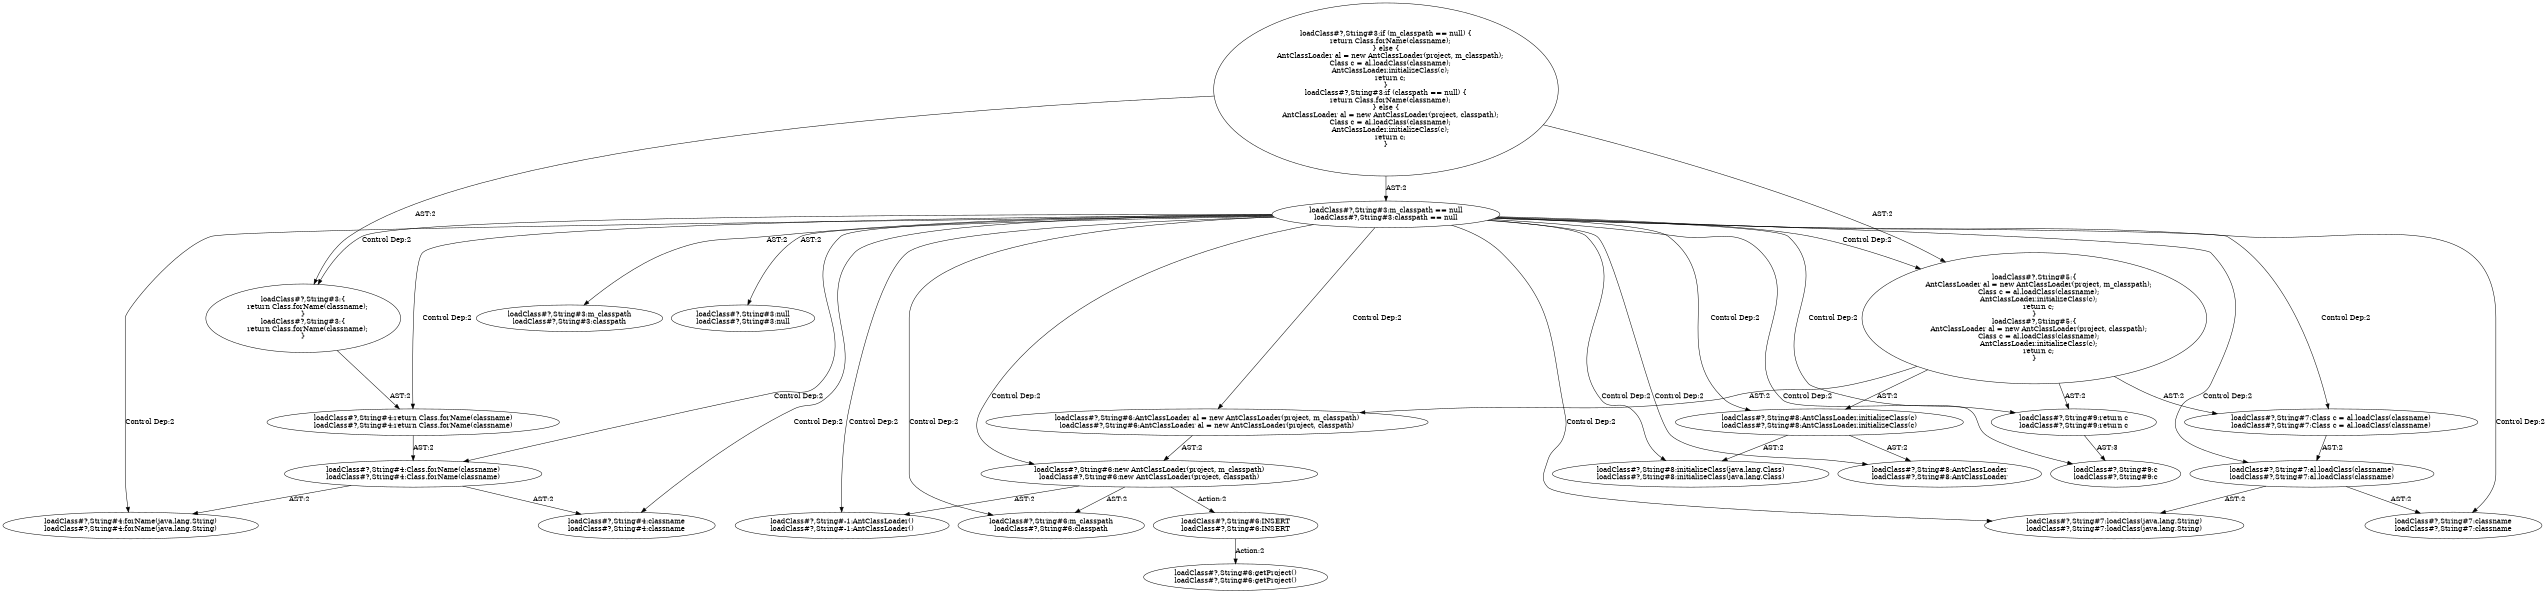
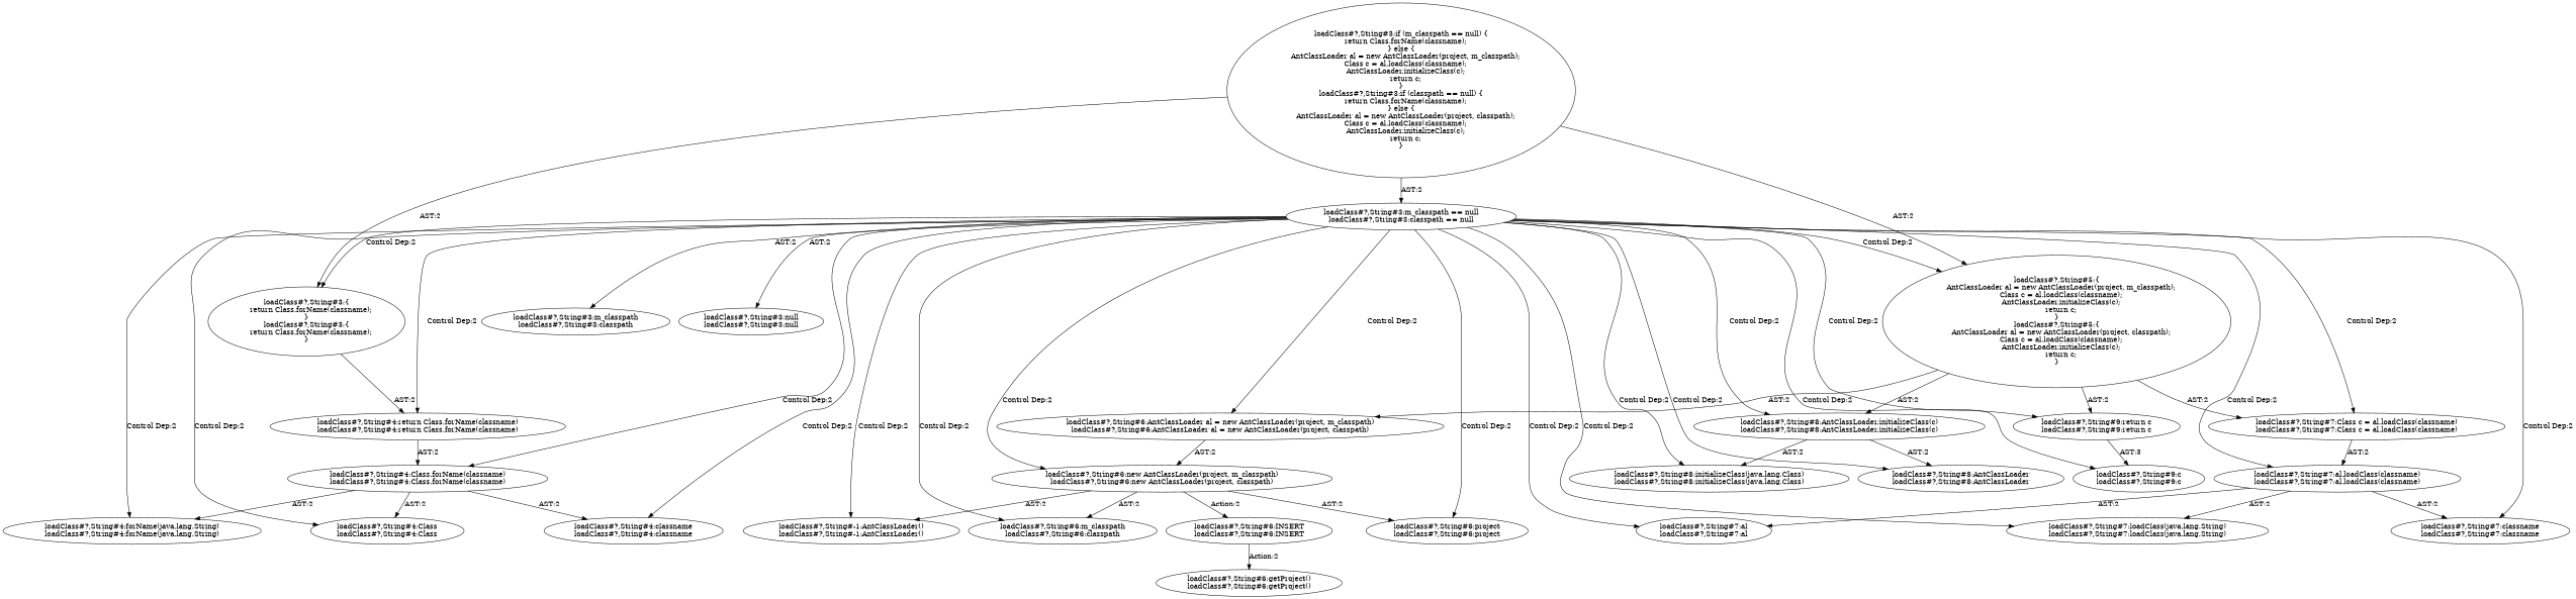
  digraph {
    node [shape=ellipse]
    n1 [label="loadClass#?,String#6:INSERT\nloadClass#?,String#6:INSERT"]
    n2 [label="loadClass#?,String#6:getProject()\nloadClass#?,String#6:getProject()"]
    n3 [label="loadClass#?,String#6:new AntClassLoader(project, m_classpath)\nloadClass#?,String#6:new AntClassLoader(project, classpath)"]
    n4 [label="loadClass#?,String#-1:AntClassLoader()\nloadClass#?,String#-1:AntClassLoader()"]
+   n5 [label="loadClass#?,String#6:project\nloadClass#?,String#6:project"]
    n6 [label="loadClass#?,String#6:m_classpath\nloadClass#?,String#6:classpath"]
    n7 [label="loadClass#?,String#3:m_classpath == null\nloadClass#?,String#3:classpath == null"]
    n8 [label="loadClass#?,String#3:m_classpath\nloadClass#?,String#3:classpath"]
    n9 [label="loadClass#?,String#3:null\nloadClass#?,String#3:null"]
    n10 [label="loadClass#?,String#3:\{\n    return Class.forName(classname);\n\}\nloadClass#?,String#3:\{\n    return Class.forName(classname);\n\}"]
    n11 [label="loadClass#?,String#4:return Class.forName(classname)\nloadClass#?,String#4:return Class.forName(classname)"]
    n12 [label="loadClass#?,String#4:Class.forName(classname)\nloadClass#?,String#4:Class.forName(classname)"]
    n13 [label="loadClass#?,String#4:forName(java.lang.String)\nloadClass#?,String#4:forName(java.lang.String)"]
+   n14 [label="loadClass#?,String#4:Class\nloadClass#?,String#4:Class"]
    n15 [label="loadClass#?,String#4:classname\nloadClass#?,String#4:classname"]
    n16 [label="loadClass#?,String#5:\{\n    AntClassLoader al = new AntClassLoader(project, m_classpath);\n    Class c = al.loadClass(classname);\n    AntClassLoader.initializeClass(c);\n    return c;\n\}\nloadClass#?,String#5:\{\n    AntClassLoader al = new AntClassLoader(project, classpath);\n    Class c = al.loadClass(classname);\n    AntClassLoader.initializeClass(c);\n    return c;\n\}"]
    n17 [label="loadClass#?,String#6:AntClassLoader al = new AntClassLoader(project, m_classpath)\nloadClass#?,String#6:AntClassLoader al = new AntClassLoader(project, classpath)"]
    n18 [label="loadClass#?,String#7:Class c = al.loadClass(classname)\nloadClass#?,String#7:Class c = al.loadClass(classname)"]
    n19 [label="loadClass#?,String#7:al.loadClass(classname)\nloadClass#?,String#7:al.loadClass(classname)"]
    n20 [label="loadClass#?,String#7:loadClass(java.lang.String)\nloadClass#?,String#7:loadClass(java.lang.String)"]
+   n21 [label="loadClass#?,String#7:al\nloadClass#?,String#7:al"]
    n22 [label="loadClass#?,String#7:classname\nloadClass#?,String#7:classname"]
    n23 [label="loadClass#?,String#8:AntClassLoader.initializeClass(c)\nloadClass#?,String#8:AntClassLoader.initializeClass(c)"]
    n24 [label="loadClass#?,String#8:initializeClass(java.lang.Class)\nloadClass#?,String#8:initializeClass(java.lang.Class)"]
    n25 [label="loadClass#?,String#8:AntClassLoader\nloadClass#?,String#8:AntClassLoader"]
    n26 [label="loadClass#?,String#9:return c\nloadClass#?,String#9:return c"]
    n27 [label="loadClass#?,String#9:c\nloadClass#?,String#9:c"]
    n28 [label="loadClass#?,String#3:if (m_classpath == null) \{\n    return Class.forName(classname);\n\} else \{\n    AntClassLoader al = new AntClassLoader(project, m_classpath);\n    Class c = al.loadClass(classname);\n    AntClassLoader.initializeClass(c);\n    return c;\n\}\nloadClass#?,String#3:if (classpath == null) \{\n    return Class.forName(classname);\n\} else \{\n    AntClassLoader al = new AntClassLoader(project, classpath);\n    Class c = al.loadClass(classname);\n    AntClassLoader.initializeClass(c);\n    return c;\n\}"]
    n1 -> n2 [label="Action:2"]
    n3 -> n1 [label="Action:2"]
    n3 -> n4 [label="AST:2"]
+   n3 -> n5 [label="AST:2"]
    n3 -> n6 [label="AST:2"]
    n7 -> n3 [label="Control Dep:2"]
    n7 -> n4 [label="Control Dep:2"]
+   n7 -> n5 [label="Control Dep:2"]
    n7 -> n6 [label="Control Dep:2"]
    n7 -> n8 [label="AST:2"]
    n7 -> n9 [label="AST:2"]
    n7 -> n10 [label="Control Dep:2"]
    n7 -> n11 [label="Control Dep:2"]
    n7 -> n12 [label="Control Dep:2"]
    n7 -> n13 [label="Control Dep:2"]
+   n7 -> n14 [label="Control Dep:2"]
    n7 -> n15 [label="Control Dep:2"]
    n7 -> n16 [label="Control Dep:2"]
    n7 -> n17 [label="Control Dep:2"]
    n7 -> n18 [label="Control Dep:2"]
    n7 -> n19 [label="Control Dep:2"]
    n7 -> n20 [label="Control Dep:2"]
+   n7 -> n21 [label="Control Dep:2"]
    n7 -> n22 [label="Control Dep:2"]
    n7 -> n23 [label="Control Dep:2"]
    n7 -> n24 [label="Control Dep:2"]
    n7 -> n25 [label="Control Dep:2"]
    n7 -> n26 [label="Control Dep:2"]
    n7 -> n27 [label="Control Dep:2"]
    n10 -> n11 [label="AST:2"]
    n11 -> n12 [label="AST:2"]
    n12 -> n13 [label="AST:2"]
+   n12 -> n14 [label="AST:2"]
    n12 -> n15 [label="AST:2"]
    n16 -> n17 [label="AST:2"]
    n16 -> n18 [label="AST:2"]
    n16 -> n23 [label="AST:2"]
    n16 -> n26 [label="AST:2"]
    n17 -> n3 [label="AST:2"]
    n18 -> n19 [label="AST:2"]
    n19 -> n20 [label="AST:2"]
+   n19 -> n21 [label="AST:2"]
    n19 -> n22 [label="AST:2"]
    n23 -> n24 [label="AST:2"]
    n23 -> n25 [label="AST:2"]
    n26 -> n27 [label="AST:3"]
    n28 -> n7 [label="AST:2"]
    n28 -> n10 [label="AST:2"]
    n28 -> n16 [label="AST:2"]
  }
